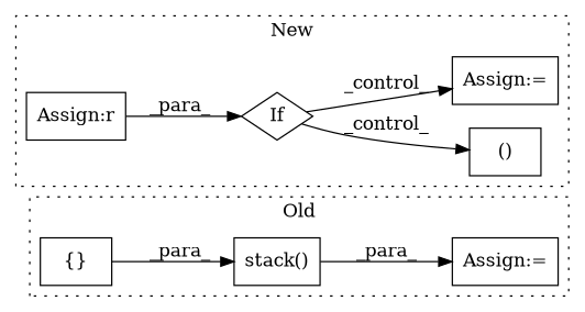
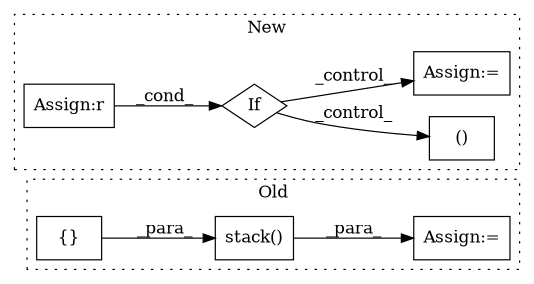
  digraph {
    rankdir=LR
    node [a=68 l=3 shape=box]
    n1 [a=75 l="12,8" label="stack()" s="3904,3926"]
    n2 [label="Assign:=" s=3901]
    n3 [a=59 l="1,0" label="{}" s="3916,3925"]
    n4 [a=54 l=18 label="()" s=4024]
    n5 [a=96 label=If s=3232 shape=diamond]
    n6 [l=21 label="Assign:=" s=3299]
    n7 [a=40 l=30 label="Assign:r" s=3252]
    subgraph cluster_1 {
      label=Old
      style=dotted
      n1
      n2
      n3
    }
    subgraph cluster_2 {
      label=New
      style=dotted
      n4
      n5
      n6
      n7
    }
    n1 -> n2 [label=_para_]
    n3 -> n1 [label=_para_]
    n5 -> n4 [label=_control_]
    n5 -> n6 [label=_control_]
-   n7 -> n5 [label=_para_]
+   n7 -> n5 [label=_cond_]
  }
